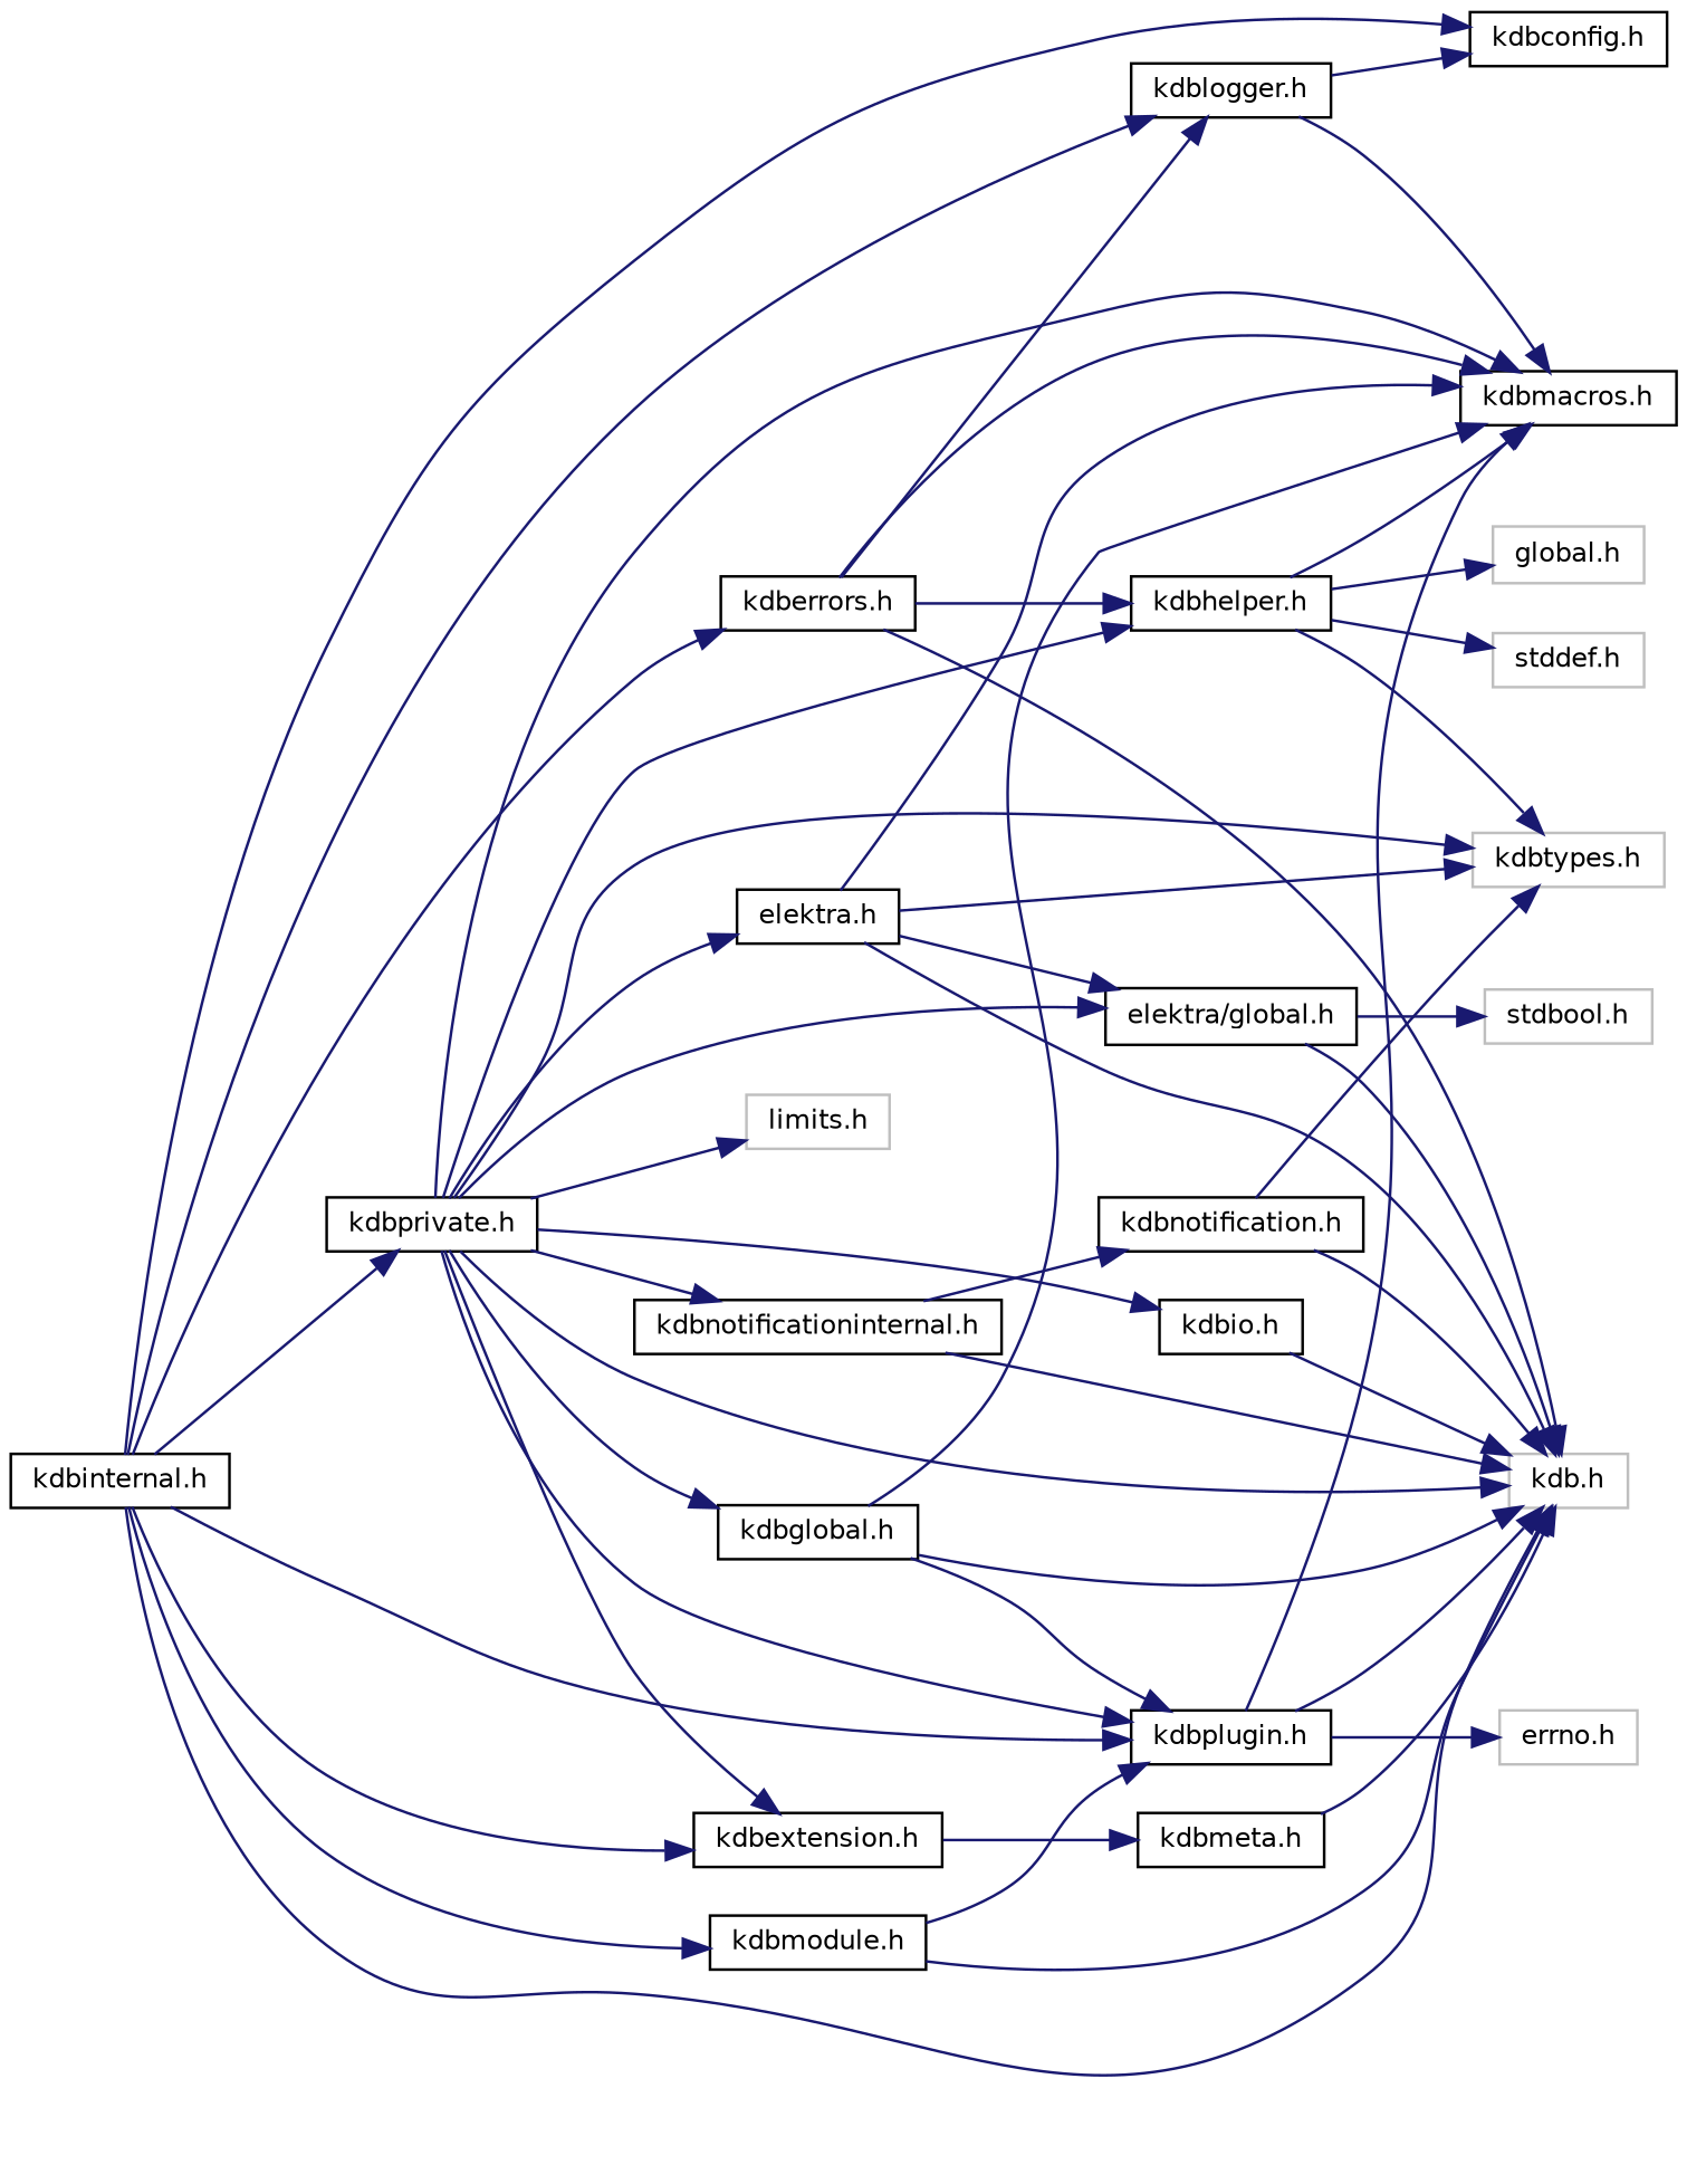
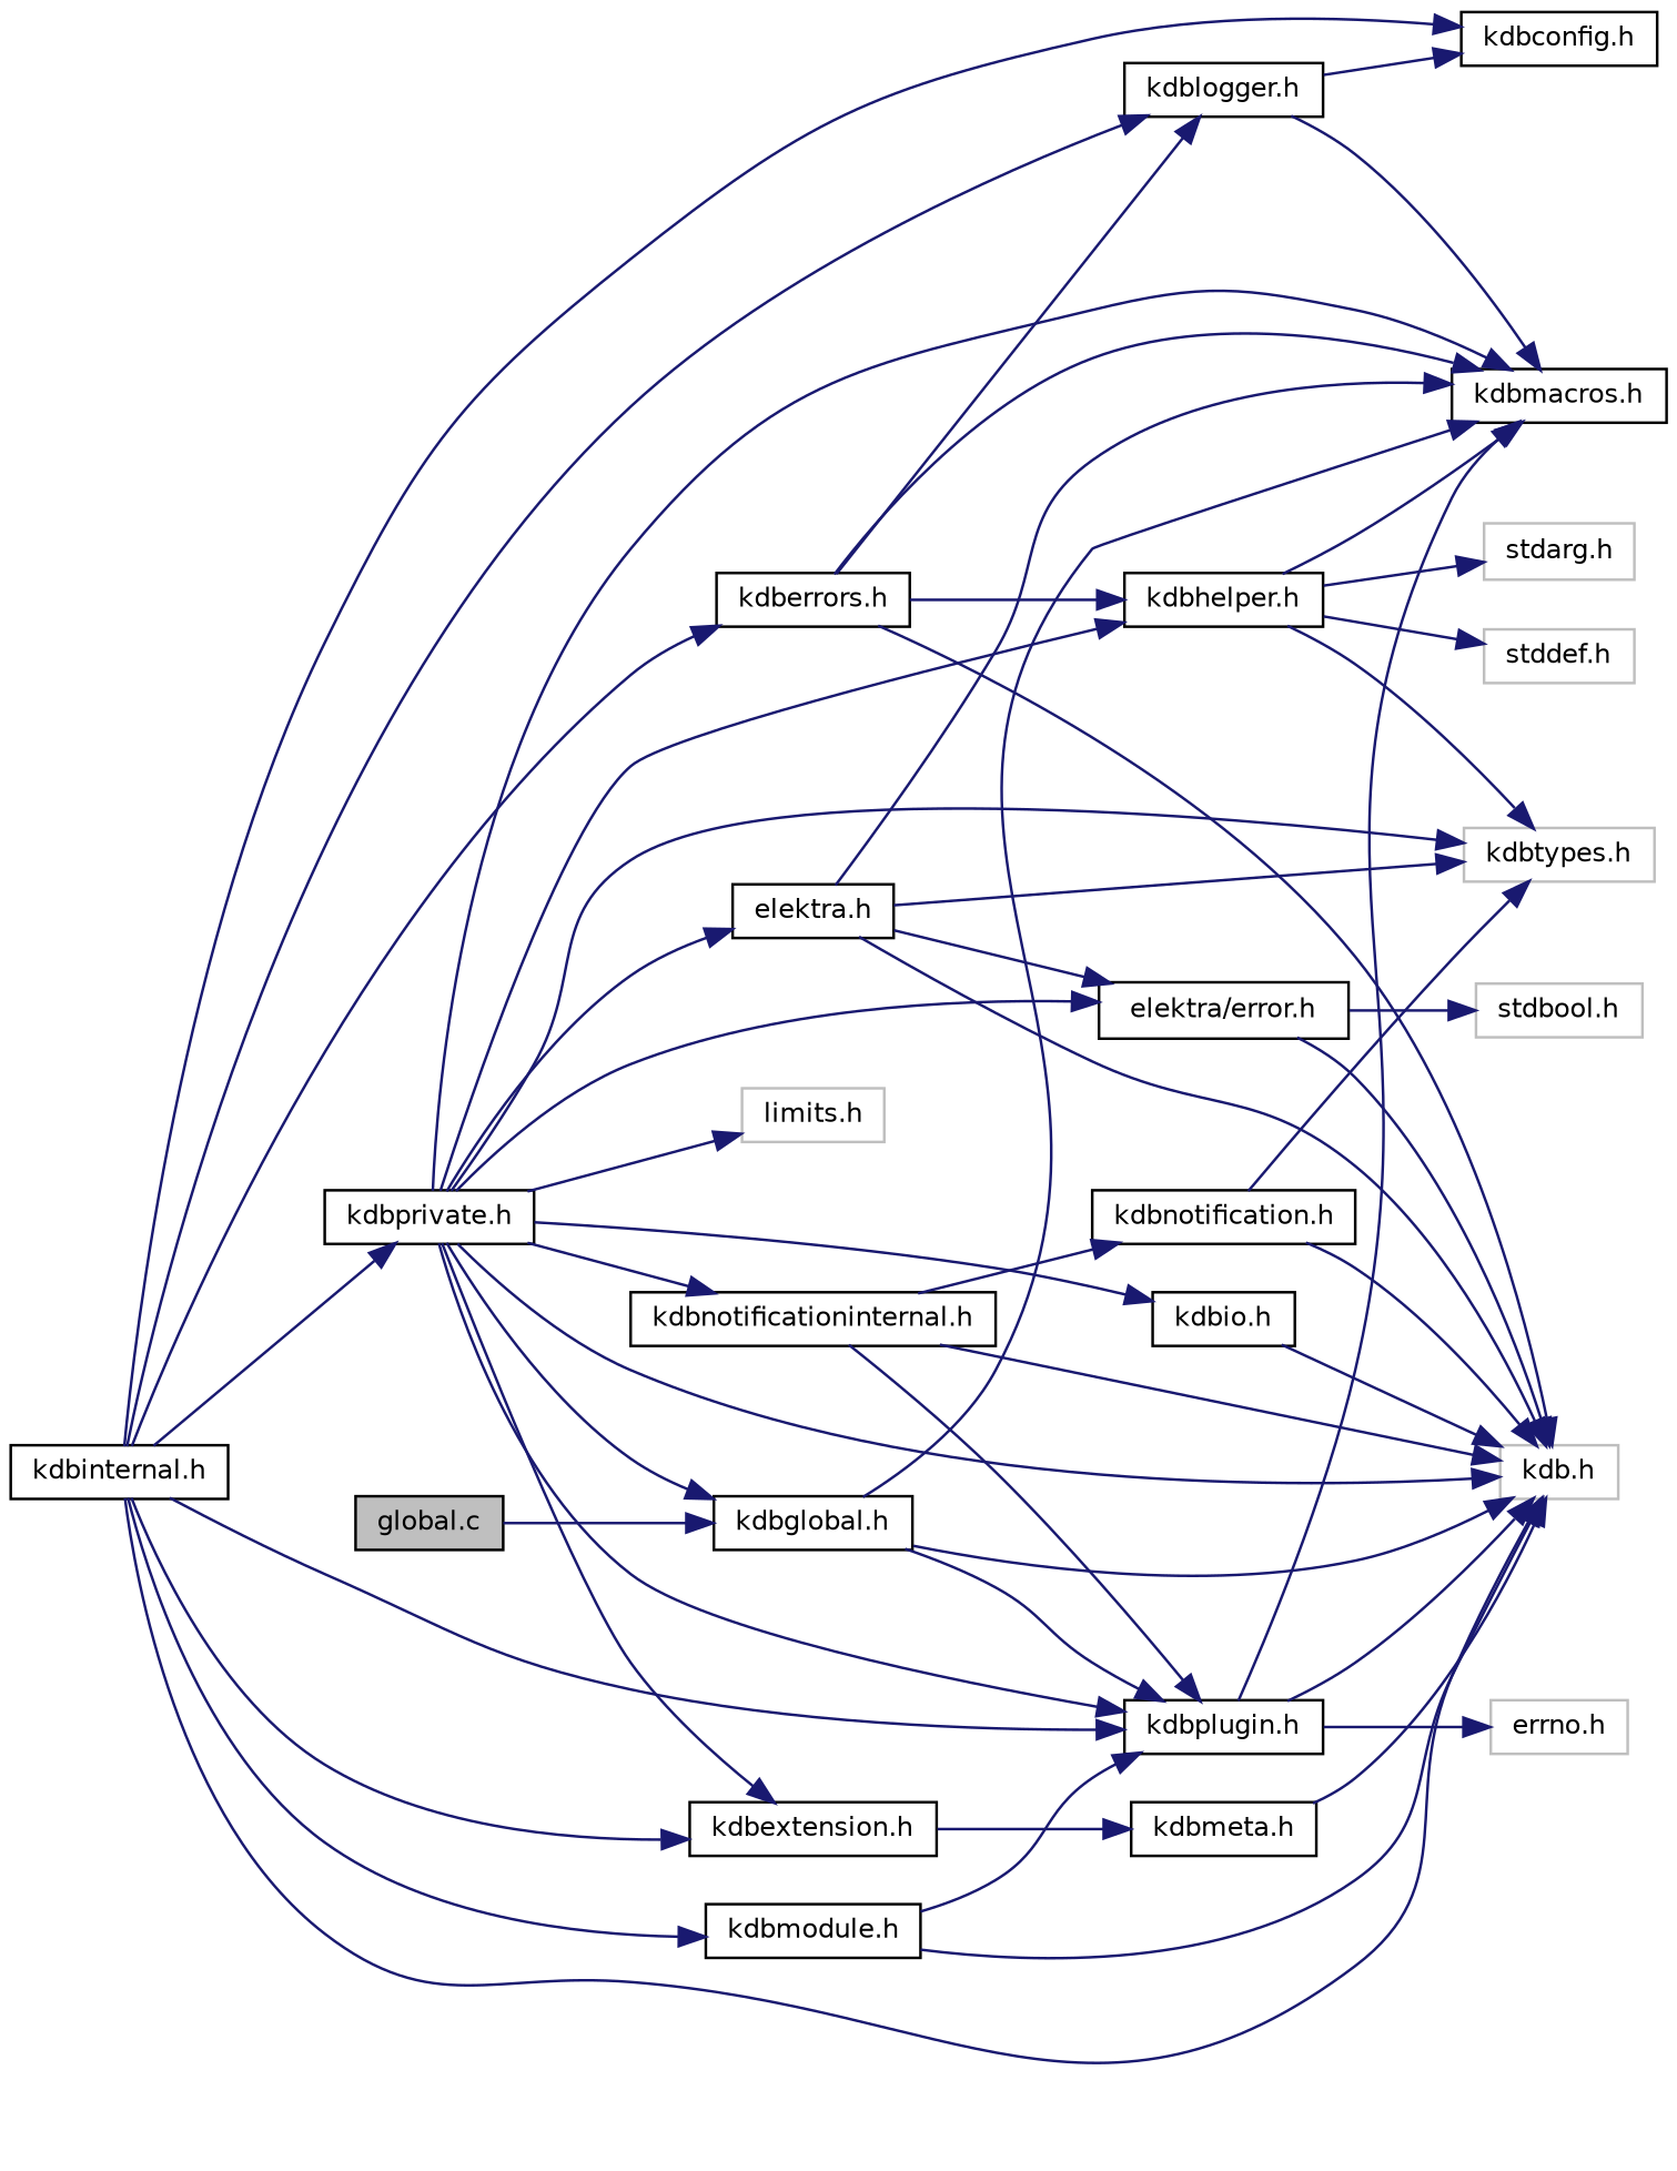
  digraph {
    rankdir=LR
    node [color=black fillcolor=white fontname=Helvetica fontsize=10 shape=record style=filled]
    edge [color=midnightblue fontname=Helvetica fontsize=10 labelfontname=Helvetica labelfontsize=10 style=solid]
+   n1 [fillcolor=grey75 fontcolor=black height=0.2 label="global.c" width=0.4]
    n2 [height=0.2 label="kdbglobal.h" width=0.4]
    n3 [color=grey75 height=0.2 label="kdb.h" width=0.4]
    n4 [height=0.2 label="kdbmacros.h" width=0.4]
    n5 [height=0.2 label="kdbplugin.h" width=0.4]
    n6 [height=0.2 label="kdbinternal.h" width=0.4]
    n7 [height=0.2 label="kdbconfig.h" width=0.4]
    n8 [height=0.2 label="kdberrors.h" width=0.4]
    n9 [height=0.2 label="kdblogger.h" width=0.4]
    n10 [height=0.2 label="kdbextension.h" width=0.4]
    n11 [height=0.2 label="kdbmodule.h" width=0.4]
    n12 [height=0.2 label="kdbprivate.h" width=0.4]
    n13 [color=grey75 height=0.2 label="errno.h" width=0.4]
    n14 [height=0.2 label="kdbhelper.h" width=0.4]
    n15 [height=0.2 label="kdbmeta.h" width=0.4]
    n16 [color=grey75 height=0.2 label="kdbtypes.h" width=0.4]
    n17 [height=0.2 label="elektra.h" width=0.4]
-   n18 [height=0.2 label="elektra/global.h" width=0.4]
+   n18 [height=0.2 label="elektra/error.h" width=0.4]
    n19 [height=0.2 label="kdbio.h" width=0.4]
    n20 [height=0.2 label="kdbnotificationinternal.h" width=0.4]
    n21 [color=grey75 height=0.2 label="limits.h" width=0.4]
-   n22 [color=grey75 height=0.2 label="global.h" width=0.4]
+   n22 [color=grey75 height=0.2 label="stdarg.h" width=0.4]
    n23 [color=grey75 height=0.2 label="stddef.h" width=0.4]
    n24 [color=grey75 height=0.2 label="stdbool.h" width=0.4]
    n25 [height=0.2 label="kdbnotification.h" width=0.4]
+   n1 -> n2
    n2 -> n3
    n2 -> n4
    n2 -> n5
    n5 -> n3
    n5 -> n4
    n5 -> n13
    n6 -> n3
    n6 -> n5
    n6 -> n7
    n6 -> n8
    n6 -> n9
    n6 -> n10
    n6 -> n11
    n6 -> n12
    n8 -> n3
    n8 -> n4
    n8 -> n9
    n8 -> n14
    n9 -> n4
    n9 -> n7
    n10 -> n15
    n11 -> n3
    n11 -> n5
    n12 -> n2
    n12 -> n3
    n12 -> n4
    n12 -> n5
    n12 -> n10
    n12 -> n14
    n12 -> n16
    n12 -> n17
    n12 -> n18
    n12 -> n19
    n12 -> n20
    n12 -> n21
    n14 -> n4
    n14 -> n16
    n14 -> n22
    n14 -> n23
    n15 -> n3
    n17 -> n3
    n17 -> n4
    n17 -> n16
    n17 -> n18
    n18 -> n3
    n18 -> n24
    n19 -> n3
    n20 -> n3
+   n20 -> n5
    n20 -> n25
    n25 -> n3
    n25 -> n16
  }
